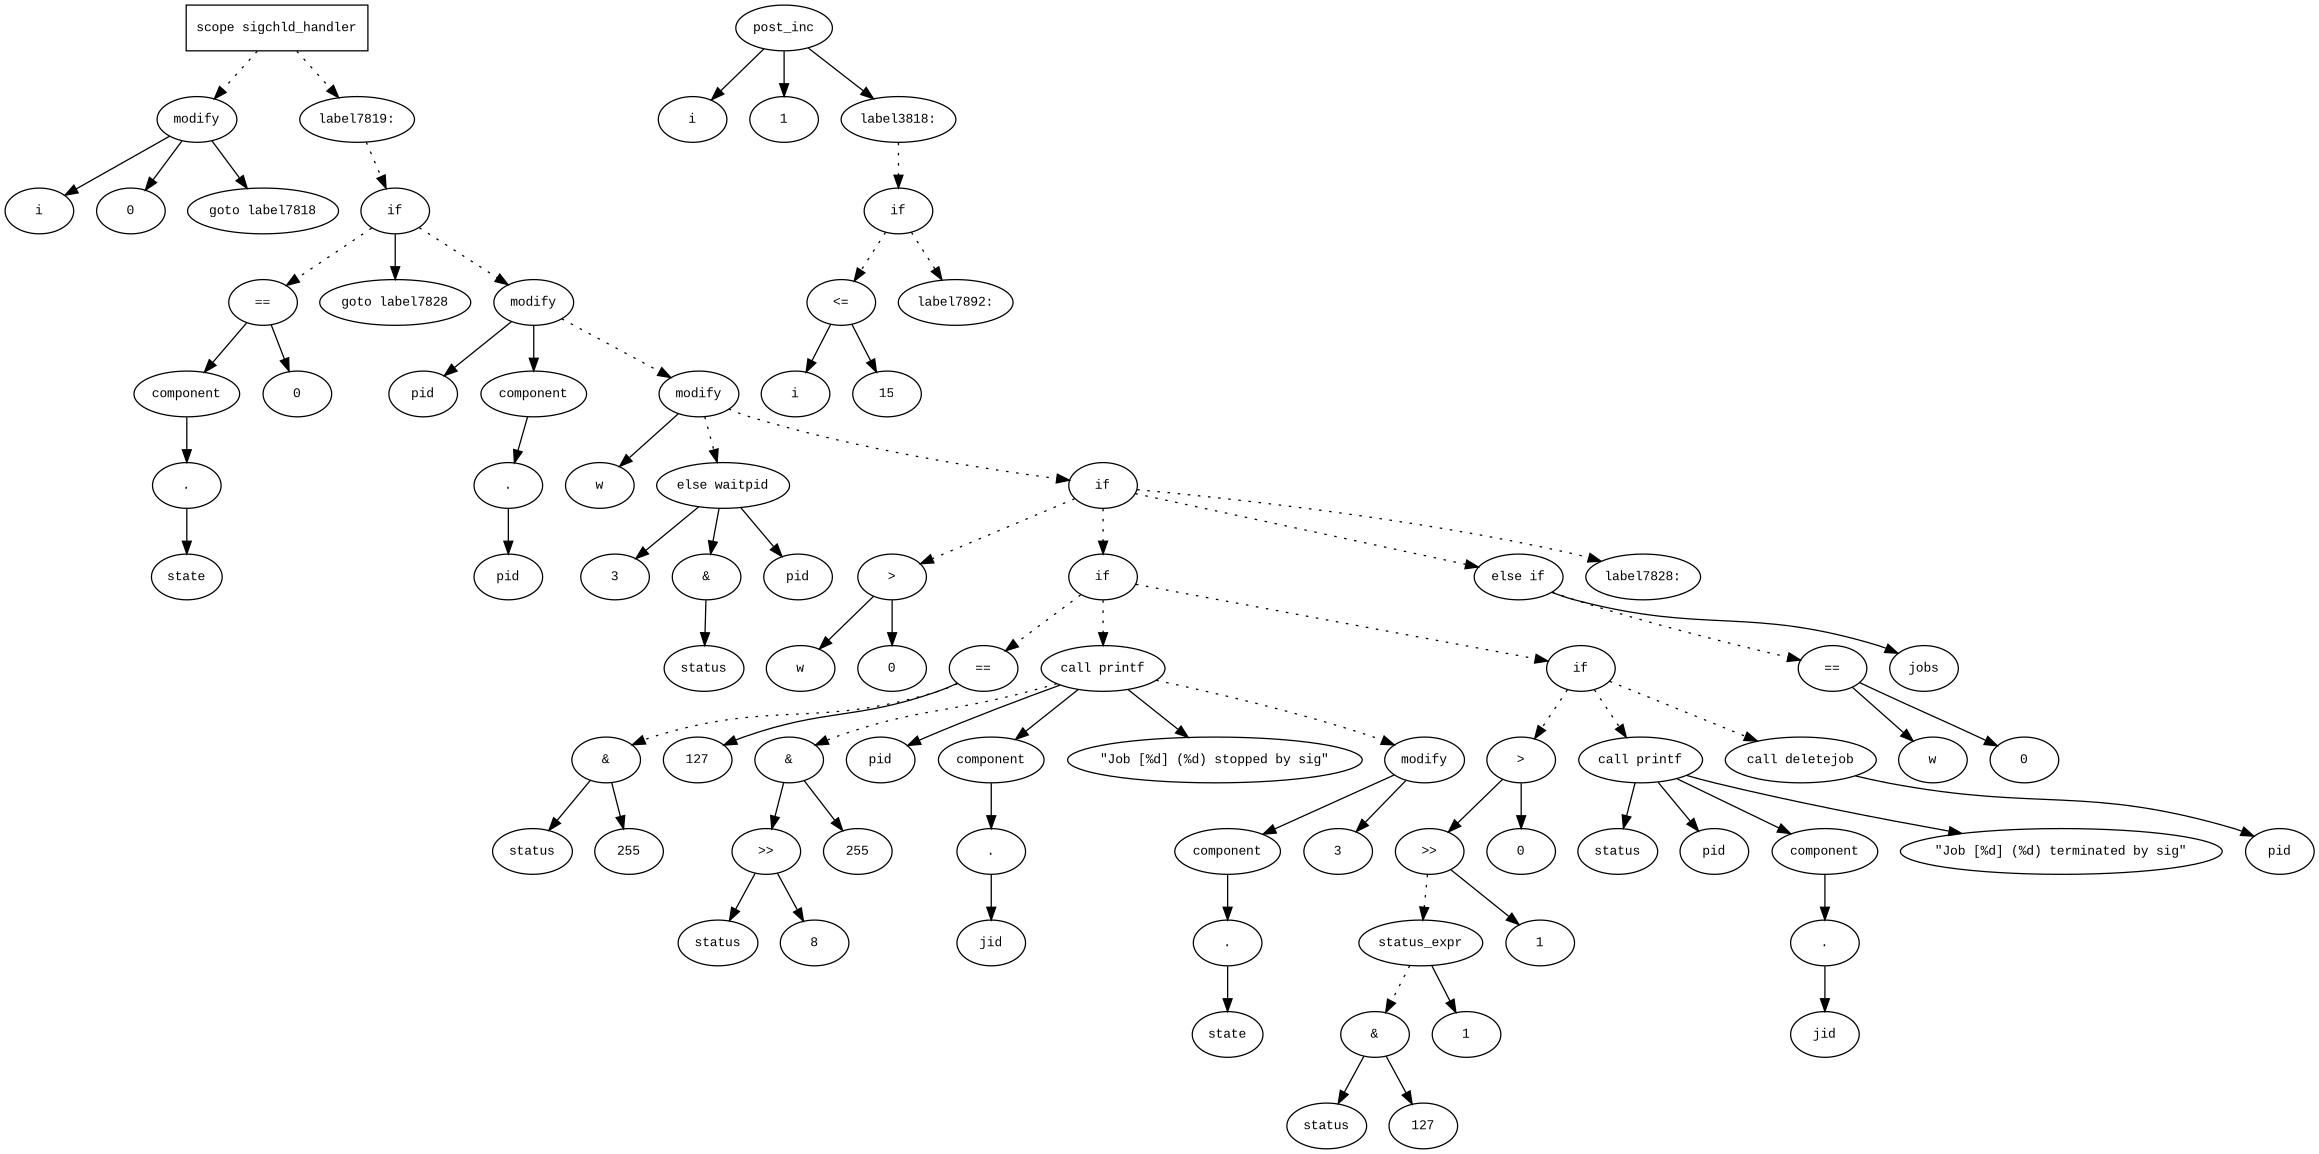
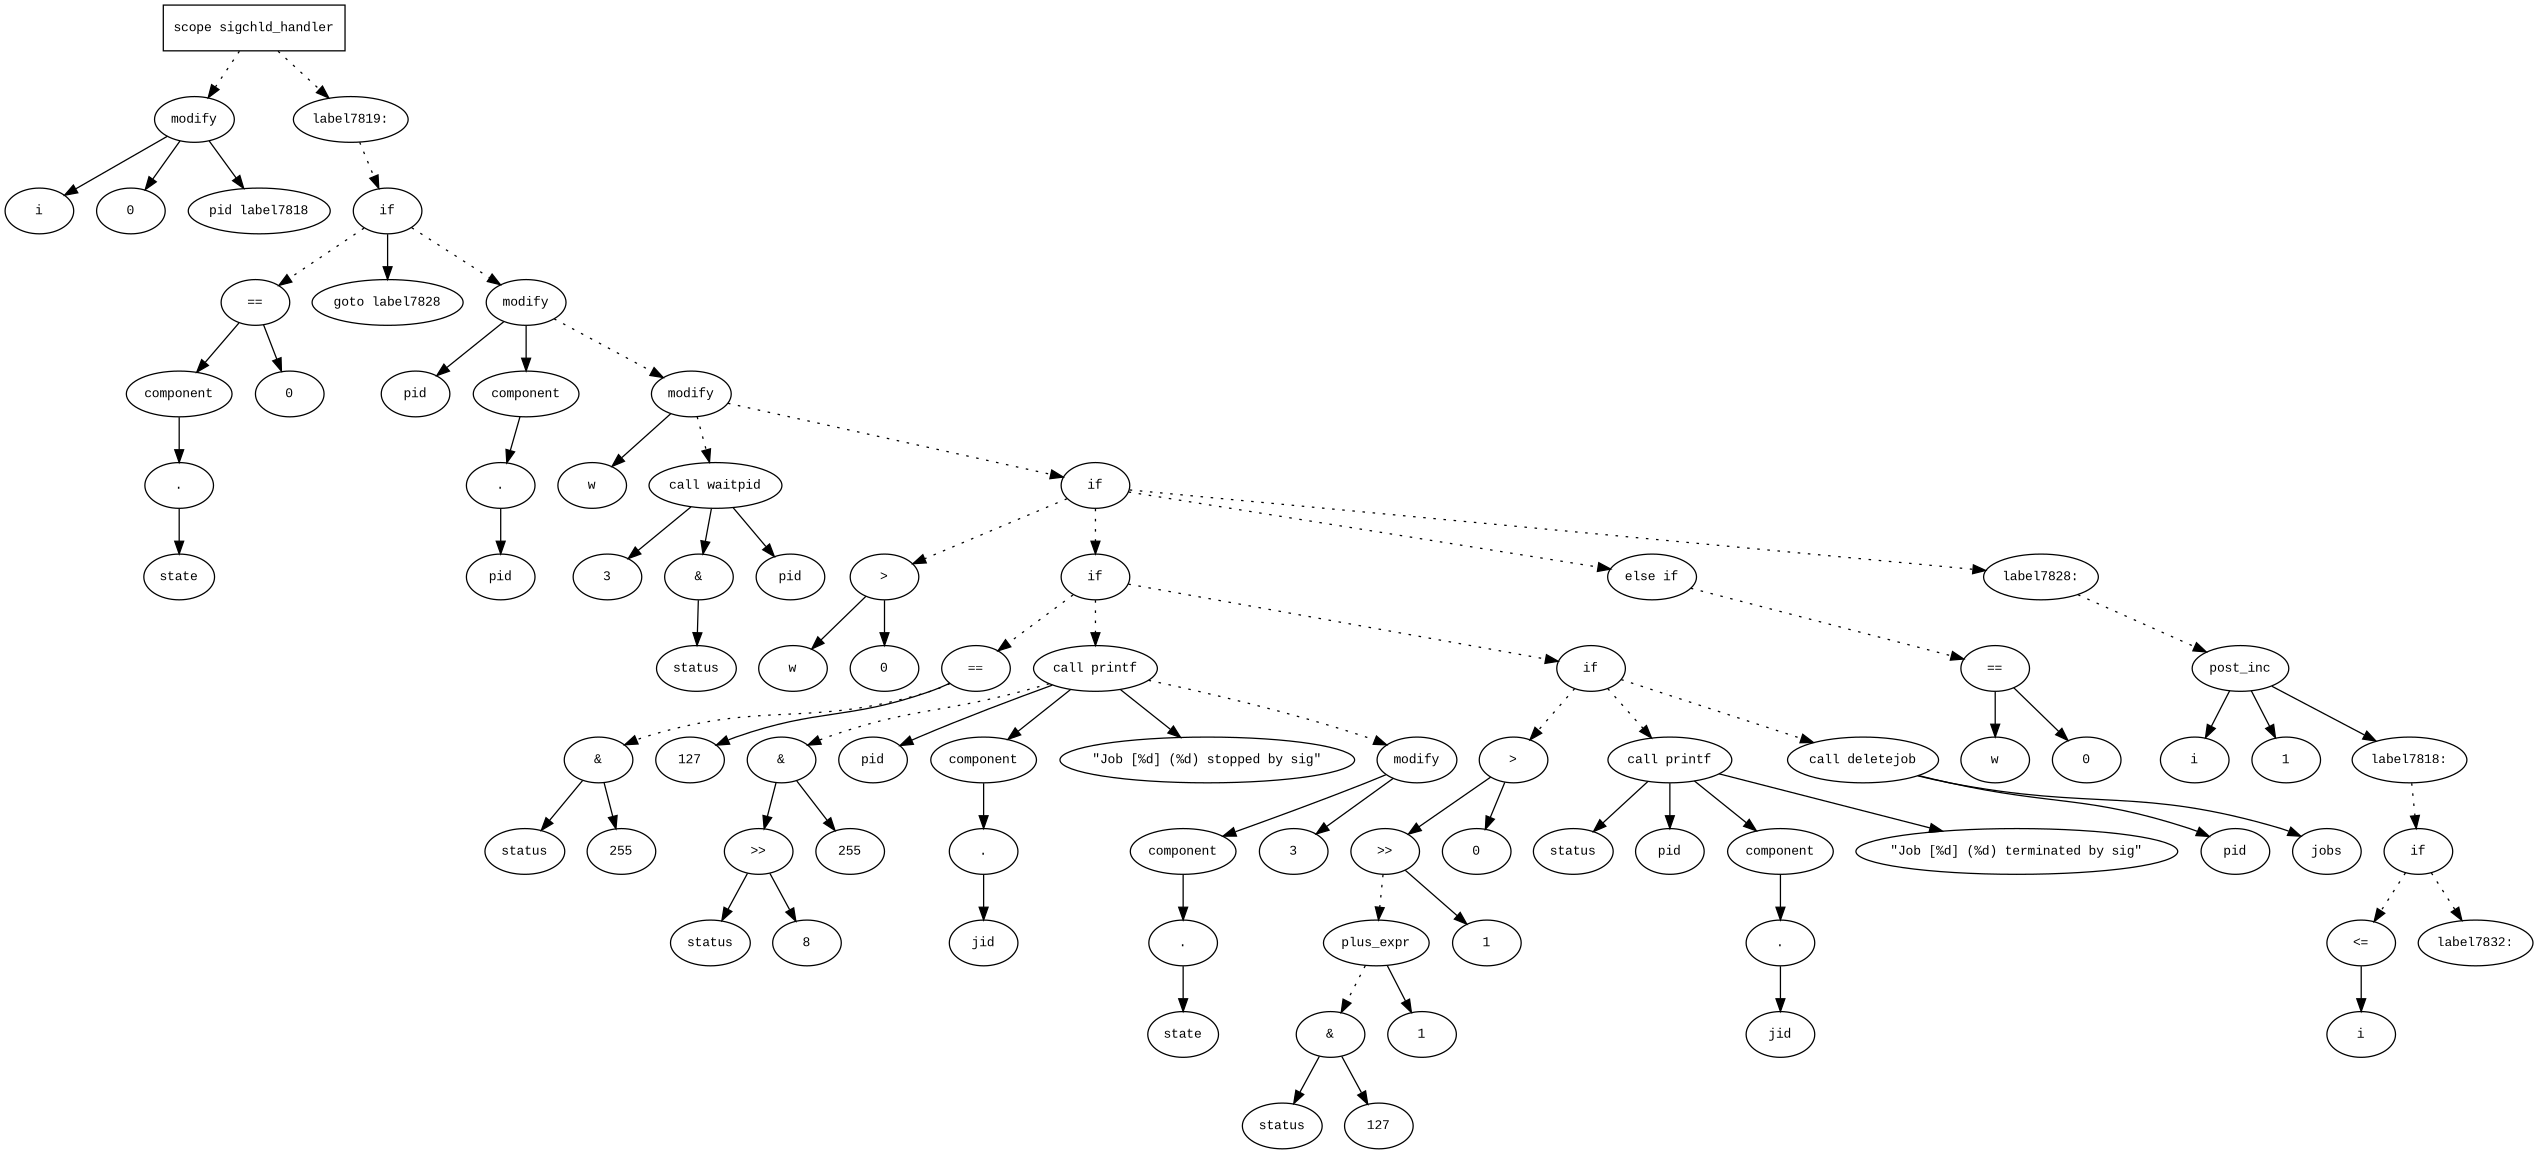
  digraph {
    fontname="Times New Roman"
    fontsize=10
    node [fontname="Courier New" fontsize=10 shape=ellipse]
    edge [fontname="Times New Roman" fontsize=10]
    n1 [label="scope sigchld_handler" shape=box]
    n2 [label=modify]
    n3 [label="label7819:"]
    n4 [label=i]
    n5 [label=0]
-   n6 [label="goto label7818"]
+   n6 [label="pid label7818"]
    n7 [label=if]
    n8 [label="=="]
    n9 [label="goto label7828"]
    n10 [label=modify]
    n11 [label=component]
    n12 [label=0]
    n13 [label=pid]
    n14 [label=component]
    n15 [label=modify]
    n16 [label="."]
    n17 [label=state]
    n18 [label="."]
    n19 [label=w]
-   n20 [label="else waitpid"]
+   n20 [label="call waitpid"]
    n21 [label=if]
    n22 [label=pid]
    n23 [label=3]
    n24 [label="&"]
    n25 [label=pid]
    n26 [label=">"]
    n27 [label=if]
    n28 [label="else if"]
    n29 [label="label7828:"]
    n30 [label=status]
    n31 [label=w]
    n32 [label=0]
    n33 [label="=="]
    n34 [label="call printf"]
    n35 [label=if]
    n36 [label="=="]
    n37 [label=post_inc]
    n38 [label="&"]
    n39 [label=127]
    n40 [label="&"]
    n41 [label=pid]
    n42 [label=component]
    n43 [label="\"Job [%d] (%d) stopped by sig\""]
    n44 [label=modify]
    n45 [label=">"]
    n46 [label="call printf"]
    n47 [label="call deletejob"]
    n48 [label=status]
    n49 [label=255]
    n50 [label=">>"]
    n51 [label=255]
    n52 [label="."]
    n53 [label=component]
    n54 [label=3]
    n55 [label=status]
    n56 [label=8]
    n57 [label=jid]
    n58 [label="."]
    n59 [label=state]
    n60 [label=">>"]
    n61 [label=0]
    n62 [label=status]
    n63 [label=pid]
    n64 [label=component]
    n65 [label="\"Job [%d] (%d) terminated by sig\""]
    n66 [label=pid]
    n67 [label=jobs]
-   n68 [label=status_expr]
+   n68 [label=plus_expr]
    n69 [label=1]
    n70 [label="&"]
    n71 [label=1]
    n72 [label=status]
    n73 [label=127]
    n74 [label="."]
    n75 [label=jid]
    n76 [label=w]
    n77 [label=0]
    n78 [label=i]
    n79 [label=1]
-   n80 [label="label3818:"]
+   n80 [label="label7818:"]
    n81 [label=if]
    n82 [label="<="]
-   n83 [label="label7892:"]
+   n83 [label="label7832:"]
    n84 [label=i]
-   n85 [label=15]
    n1 -> n2 [style=dotted]
    n1 -> n3 [style=dotted]
    n2 -> n4
    n2 -> n5
    n2 -> n6
    n3 -> n7 [style=dotted]
    n7 -> n8 [style=dotted]
    n7 -> n9
    n7 -> n10 [style=dotted]
    n8 -> n11
    n8 -> n12
    n10 -> n13
    n10 -> n14
    n10 -> n15 [style=dotted]
    n11 -> n16
    n14 -> n18
    n15 -> n19
    n15 -> n20 [style=dotted]
    n15 -> n21 [style=dotted]
    n16 -> n17
    n18 -> n22
    n20 -> n23
    n20 -> n24
    n20 -> n25
    n21 -> n26 [style=dotted]
    n21 -> n27 [style=dotted]
    n21 -> n28 [style=dotted]
    n21 -> n29 [style=dotted]
    n24 -> n30
    n26 -> n31
    n26 -> n32
    n27 -> n33 [style=dotted]
    n27 -> n34 [style=dotted]
    n27 -> n35 [style=dotted]
    n28 -> n36 [style=dotted]
+   n29 -> n37 [style=dotted]
    n33 -> n38 [style=dotted]
    n33 -> n39
    n34 -> n40 [style=dotted]
    n34 -> n41
    n34 -> n42
    n34 -> n43
    n34 -> n44 [style=dotted]
    n35 -> n45 [style=dotted]
    n35 -> n46 [style=dotted]
    n35 -> n47 [style=dotted]
    n36 -> n76
    n36 -> n77
    n37 -> n78
    n37 -> n79
    n37 -> n80 [style=solid]
    n38 -> n48
    n38 -> n49
    n40 -> n50
    n40 -> n51
    n42 -> n52
    n44 -> n53
    n44 -> n54
    n45 -> n60
    n45 -> n61
    n46 -> n62
    n46 -> n63
    n46 -> n64
    n46 -> n65
    n47 -> n66
-   n28 -> n67
+   n47 -> n67
    n50 -> n55
    n50 -> n56
    n52 -> n57
    n53 -> n58
    n58 -> n59
    n60 -> n68 [style=dotted]
    n60 -> n69
    n64 -> n74
    n68 -> n70 [style=dotted]
    n68 -> n71
    n70 -> n72
    n70 -> n73
    n74 -> n75
    n80 -> n81 [style=dotted]
    n81 -> n82 [style=dotted]
    n81 -> n83 [style=dotted]
    n82 -> n84
-   n82 -> n85
  }
